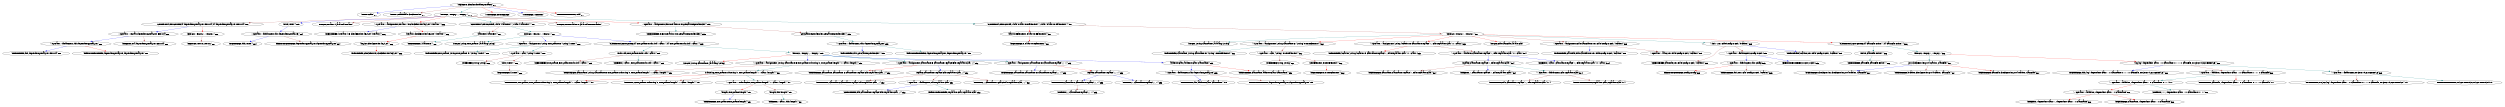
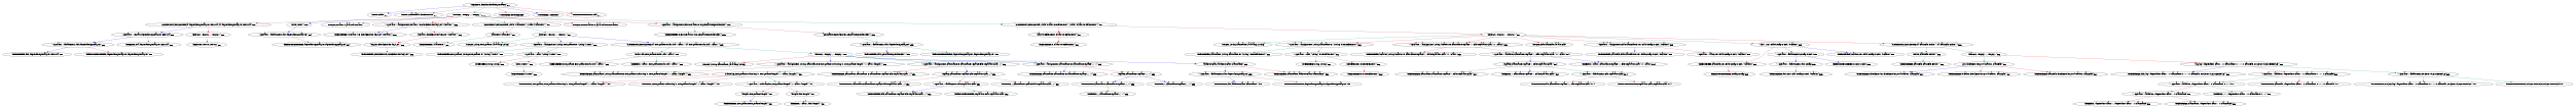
  digraph {
    edge [arrowhead=dot color=brown]
    n1 [label=<(METHOD,checkAndAddDependants)<SUB>877</SUB>>]
    n2 [label=<(PARAM,this)<SUB>877</SUB>>]
    n3 [label=<(PARAM,Hashtable checkEntries)<SUB>877</SUB>>]
    n4 [label=<(BLOCK,&lt;empty&gt;,&lt;empty&gt;)<SUB>878</SUB>>]
    n5 [label=<(MODIFIER,PROTECTED)>]
    n6 [label=<(MODIFIER,VIRTUAL)>]
    n7 [label=<(METHOD_RETURN,void)<SUB>877</SUB>>]
    n8 [label=<(CONTROL_STRUCTURE,if (dependencyAnalyzer == null),if (dependencyAnalyzer == null))<SUB>880</SUB>>]
    n9 [label=<(reset,reset())<SUB>885</SUB>>]
    n10 [label=<(LOCAL,Iterator i: java.util.Iterator)>]
    n11 [label=<(&lt;operator&gt;.assignment,Iterator i = checkEntries.keySet().iterator())<SUB>886</SUB>>]
    n12 [label=<(CONTROL_STRUCTURE,while (i.hasNext()),while (i.hasNext()))<SUB>887</SUB>>]
    n13 [label=<(LOCAL,Enumeration e: java.util.Enumeration)>]
    n14 [label=<(&lt;operator&gt;.assignment,Enumeration e = getClassDependencies())<SUB>899</SUB>>]
    n15 [label=<(CONTROL_STRUCTURE,while (e.hasMoreElements()),while (e.hasMoreElements()))<SUB>901</SUB>>]
    n16 [label=<(&lt;operator&gt;.equals,dependencyAnalyzer == null)<SUB>880</SUB>>]
    n17 [label=<(BLOCK,&lt;empty&gt;,&lt;empty&gt;)<SUB>880</SUB>>]
    n18 [label=<(&lt;operator&gt;.fieldAccess,this.dependencyAnalyzer)<SUB>884</SUB>>]
    n19 [label=<(IDENTIFIER,i,Iterator i = checkEntries.keySet().iterator())<SUB>886</SUB>>]
    n20 [label=<(iterator,checkEntries.keySet().iterator())<SUB>886</SUB>>]
    n21 [label=<(hasNext,i.hasNext())<SUB>887</SUB>>]
    n22 [label=<(BLOCK,&lt;empty&gt;,&lt;empty&gt;)<SUB>887</SUB>>]
    n23 [label=<(IDENTIFIER,e,Enumeration e = getClassDependencies())<SUB>899</SUB>>]
    n24 [label=<(getClassDependencies,getClassDependencies())<SUB>899</SUB>>]
    n25 [label=<(hasMoreElements,e.hasMoreElements())<SUB>901</SUB>>]
    n26 [label=<(BLOCK,&lt;empty&gt;,&lt;empty&gt;)<SUB>901</SUB>>]
    n27 [label=<(&lt;operator&gt;.fieldAccess,this.dependencyAnalyzer)<SUB>880</SUB>>]
    n28 [label=<(LITERAL,null,dependencyAnalyzer == null)<SUB>880</SUB>>]
    n29 [label=<(RETURN,return;,return;)<SUB>881</SUB>>]
    n30 [label=<(IDENTIFIER,this,dependencyAnalyzer == null)<SUB>880</SUB>>]
    n31 [label=<(FIELD_IDENTIFIER,dependencyAnalyzer,dependencyAnalyzer)<SUB>880</SUB>>]
-   n32 [label=<(IDENTIFIER,this,reset())<SUB>884</SUB>>]
    n33 [label=<(FIELD_IDENTIFIER,dependencyAnalyzer,dependencyAnalyzer)<SUB>884</SUB>>]
    n34 [label=<(keySet,checkEntries.keySet())<SUB>886</SUB>>]
    n35 [label=<(IDENTIFIER,checkEntries,checkEntries.keySet())<SUB>886</SUB>>]
    n36 [label=<(IDENTIFIER,i,i.hasNext())<SUB>887</SUB>>]
    n37 [label=<(LOCAL,String entryName: java.lang.String)>]
    n38 [label=<(&lt;operator&gt;.assignment,String entryName = (String) i.next())<SUB>888</SUB>>]
    n39 [label=<(CONTROL_STRUCTURE,if (entryName.endsWith(&quot;.class&quot;)),if (entryName.endsWith(&quot;.class&quot;)))<SUB>889</SUB>>]
    n40 [label=<(IDENTIFIER,entryName,String entryName = (String) i.next())<SUB>888</SUB>>]
    n41 [label=<(&lt;operator&gt;.cast,(String) i.next())<SUB>888</SUB>>]
    n42 [label=<(endsWith,entryName.endsWith(&quot;.class&quot;))<SUB>889</SUB>>]
    n43 [label=<(BLOCK,&lt;empty&gt;,&lt;empty&gt;)<SUB>889</SUB>>]
    n44 [label=<(TYPE_REF,String,String)<SUB>888</SUB>>]
    n45 [label=<(next,i.next())<SUB>888</SUB>>]
    n46 [label=<(IDENTIFIER,i,i.next())<SUB>888</SUB>>]
    n47 [label=<(IDENTIFIER,entryName,entryName.endsWith(&quot;.class&quot;))<SUB>889</SUB>>]
    n48 [label=<(LITERAL,&quot;.class&quot;,entryName.endsWith(&quot;.class&quot;))<SUB>889</SUB>>]
    n49 [label=<(LOCAL,String className: java.lang.String)>]
    n50 [label=<(&lt;operator&gt;.assignment,String className = entryName.substring(0, entryName.length() - &quot;.class&quot;.length()))<SUB>890</SUB>>]
    n51 [label=<(&lt;operator&gt;.assignment,className = className.replace(File.separatorChar, '/'))<SUB>892</SUB>>]
    n52 [label=<(&lt;operator&gt;.assignment,className = className.replace('/', '.'))<SUB>893</SUB>>]
    n53 [label=<(addRootClass,addRootClass(className))<SUB>895</SUB>>]
    n54 [label=<(IDENTIFIER,className,String className = entryName.substring(0, entryName.length() - &quot;.class&quot;.length()))<SUB>890</SUB>>]
    n55 [label=<(substring,entryName.substring(0, entryName.length() - &quot;.class&quot;.length()))<SUB>890</SUB>>]
    n56 [label=<(IDENTIFIER,className,className = className.replace(File.separatorChar, '/'))<SUB>892</SUB>>]
    n57 [label=<(replace,className.replace(File.separatorChar, '/'))<SUB>892</SUB>>]
    n58 [label=<(IDENTIFIER,className,className = className.replace('/', '.'))<SUB>893</SUB>>]
    n59 [label=<(replace,className.replace('/', '.'))<SUB>893</SUB>>]
    n60 [label=<(&lt;operator&gt;.fieldAccess,this.dependencyAnalyzer)<SUB>895</SUB>>]
    n61 [label=<(IDENTIFIER,className,addRootClass(className))<SUB>895</SUB>>]
    n62 [label=<(IDENTIFIER,entryName,entryName.substring(0, entryName.length() - &quot;.class&quot;.length()))<SUB>890</SUB>>]
    n63 [label=<(LITERAL,0,entryName.substring(0, entryName.length() - &quot;.class&quot;.length()))<SUB>890</SUB>>]
    n64 [label=<(&lt;operator&gt;.subtraction,entryName.length() - &quot;.class&quot;.length())<SUB>891</SUB>>]
    n65 [label=<(length,entryName.length())<SUB>891</SUB>>]
    n66 [label=<(length,this.length())<SUB>891</SUB>>]
    n67 [label=<(IDENTIFIER,entryName,entryName.length())<SUB>891</SUB>>]
    n68 [label=<(LITERAL,&quot;.class&quot;,this.length())<SUB>891</SUB>>]
    n69 [label=<(IDENTIFIER,className,className.replace(File.separatorChar, '/'))<SUB>892</SUB>>]
    n70 [label=<(&lt;operator&gt;.fieldAccess,File.separatorChar)<SUB>892</SUB>>]
    n71 [label=<(LITERAL,'/',className.replace(File.separatorChar, '/'))<SUB>892</SUB>>]
    n72 [label=<(IDENTIFIER,File,className.replace(File.separatorChar, '/'))<SUB>892</SUB>>]
    n73 [label=<(FIELD_IDENTIFIER,separatorChar,separatorChar)<SUB>892</SUB>>]
    n74 [label=<(IDENTIFIER,className,className.replace('/', '.'))<SUB>893</SUB>>]
    n75 [label=<(LITERAL,'.',className.replace('/', '.'))<SUB>893</SUB>>]
    n76 [label=<(LITERAL,'/',className.replace('/', '.'))<SUB>893</SUB>>]
    n77 [label=<(IDENTIFIER,this,addRootClass(className))<SUB>895</SUB>>]
    n78 [label=<(FIELD_IDENTIFIER,dependencyAnalyzer,dependencyAnalyzer)<SUB>895</SUB>>]
    n79 [label=<(&lt;operator&gt;.fieldAccess,this.dependencyAnalyzer)<SUB>899</SUB>>]
    n80 [label=<(IDENTIFIER,this,getClassDependencies())<SUB>899</SUB>>]
    n81 [label=<(FIELD_IDENTIFIER,dependencyAnalyzer,dependencyAnalyzer)<SUB>899</SUB>>]
    n82 [label=<(IDENTIFIER,e,e.hasMoreElements())<SUB>901</SUB>>]
    n83 [label=<(LOCAL,String classname: java.lang.String)>]
    n84 [label=<(&lt;operator&gt;.assignment,String classname = (String) e.nextElement())<SUB>902</SUB>>]
    n85 [label=<(&lt;operator&gt;.assignment,String location = classname.replace('.', File.separatorChar) + &quot;.class&quot;)<SUB>903</SUB>>]
    n86 [label=<(LOCAL,File classFile: java.io.File)>]
    n87 [label=<(&lt;operator&gt;.assignment,File classFile = new File(config.srcDir, location))<SUB>905</SUB>>]
    n88 [label=<(&lt;init&gt;,new File(config.srcDir, location))<SUB>905</SUB>>]
    n89 [label=<(CONTROL_STRUCTURE,if (classFile.exists()),if (classFile.exists()))<SUB>906</SUB>>]
    n90 [label=<(IDENTIFIER,classname,String classname = (String) e.nextElement())<SUB>902</SUB>>]
    n91 [label=<(&lt;operator&gt;.cast,(String) e.nextElement())<SUB>902</SUB>>]
    n92 [label=<(IDENTIFIER,location,String location = classname.replace('.', File.separatorChar) + &quot;.class&quot;)<SUB>903</SUB>>]
    n93 [label=<(&lt;operator&gt;.addition,classname.replace('.', File.separatorChar) + &quot;.class&quot;)<SUB>904</SUB>>]
    n94 [label=<(IDENTIFIER,classFile,File classFile = new File(config.srcDir, location))<SUB>905</SUB>>]
    n95 [label=<(&lt;operator&gt;.alloc,new File(config.srcDir, location))<SUB>905</SUB>>]
    n96 [label=<(IDENTIFIER,classFile,new File(config.srcDir, location))<SUB>905</SUB>>]
    n97 [label=<(&lt;operator&gt;.fieldAccess,config.srcDir)<SUB>905</SUB>>]
    n98 [label=<(IDENTIFIER,location,new File(config.srcDir, location))<SUB>905</SUB>>]
    n99 [label=<(exists,classFile.exists())<SUB>906</SUB>>]
    n100 [label=<(BLOCK,&lt;empty&gt;,&lt;empty&gt;)<SUB>906</SUB>>]
    n101 [label=<(TYPE_REF,String,String)<SUB>902</SUB>>]
    n102 [label=<(nextElement,e.nextElement())<SUB>902</SUB>>]
    n103 [label=<(IDENTIFIER,e,e.nextElement())<SUB>902</SUB>>]
    n104 [label=<(replace,classname.replace('.', File.separatorChar))<SUB>904</SUB>>]
    n105 [label=<(LITERAL,&quot;.class&quot;,classname.replace('.', File.separatorChar) + &quot;.class&quot;)<SUB>904</SUB>>]
    n106 [label=<(IDENTIFIER,classname,classname.replace('.', File.separatorChar))<SUB>904</SUB>>]
    n107 [label=<(LITERAL,'.',classname.replace('.', File.separatorChar))<SUB>904</SUB>>]
    n108 [label=<(&lt;operator&gt;.fieldAccess,File.separatorChar)<SUB>904</SUB>>]
    n109 [label=<(IDENTIFIER,File,classname.replace('.', File.separatorChar))<SUB>904</SUB>>]
    n110 [label=<(FIELD_IDENTIFIER,separatorChar,separatorChar)<SUB>904</SUB>>]
    n111 [label=<(&lt;operator&gt;.fieldAccess,this.config)<SUB>905</SUB>>]
    n112 [label=<(FIELD_IDENTIFIER,srcDir,srcDir)<SUB>905</SUB>>]
    n113 [label=<(IDENTIFIER,this,new File(config.srcDir, location))<SUB>905</SUB>>]
    n114 [label=<(FIELD_IDENTIFIER,config,config)<SUB>905</SUB>>]
    n115 [label=<(IDENTIFIER,classFile,classFile.exists())<SUB>906</SUB>>]
    n116 [label=<(put,checkEntries.put(location, classFile))<SUB>907</SUB>>]
    n117 [label=<(log,log(&quot;dependent class: &quot; + classname + &quot; - &quot; + classFile, Project.MSG_VERBOSE))<SUB>908</SUB>>]
    n118 [label=<(IDENTIFIER,checkEntries,checkEntries.put(location, classFile))<SUB>907</SUB>>]
    n119 [label=<(IDENTIFIER,location,checkEntries.put(location, classFile))<SUB>907</SUB>>]
    n120 [label=<(IDENTIFIER,classFile,checkEntries.put(location, classFile))<SUB>907</SUB>>]
    n121 [label=<(IDENTIFIER,this,log(&quot;dependent class: &quot; + classname + &quot; - &quot; + classFile, Project.MSG_VERBOSE))<SUB>908</SUB>>]
    n122 [label=<(&lt;operator&gt;.addition,&quot;dependent class: &quot; + classname + &quot; - &quot; + classFile)<SUB>908</SUB>>]
    n123 [label=<(&lt;operator&gt;.fieldAccess,Project.MSG_VERBOSE)<SUB>909</SUB>>]
    n124 [label=<(&lt;operator&gt;.addition,&quot;dependent class: &quot; + classname + &quot; - &quot;)<SUB>908</SUB>>]
    n125 [label=<(IDENTIFIER,classFile,&quot;dependent class: &quot; + classname + &quot; - &quot; + classFile)<SUB>908</SUB>>]
    n126 [label=<(IDENTIFIER,Project,log(&quot;dependent class: &quot; + classname + &quot; - &quot; + classFile, Project.MSG_VERBOSE))<SUB>909</SUB>>]
    n127 [label=<(FIELD_IDENTIFIER,MSG_VERBOSE,MSG_VERBOSE)<SUB>909</SUB>>]
    n128 [label=<(&lt;operator&gt;.addition,&quot;dependent class: &quot; + classname)<SUB>908</SUB>>]
    n129 [label=<(LITERAL,&quot; - &quot;,&quot;dependent class: &quot; + classname + &quot; - &quot;)<SUB>908</SUB>>]
    n130 [label=<(LITERAL,&quot;dependent class: &quot;,&quot;dependent class: &quot; + classname)<SUB>908</SUB>>]
    n131 [label=<(IDENTIFIER,classname,&quot;dependent class: &quot; + classname)<SUB>908</SUB>>]
    n1 -> n2 [color=blue]
    n1 -> n3 [arrowhead=vee]
    n1 -> n4 [arrowhead=normal color=teal]
    n1 -> n5 [arrowhead=normal color=red]
    n1 -> n6 [arrowhead=normal color=blue]
    n1 -> n7 [color=red]
    n4 -> n8
    n4 -> n9 [color=blue]
    n4 -> n10 [arrowhead=vee]
    n4 -> n11 [color=red]
    n4 -> n12 [arrowhead=normal color=teal]
    n4 -> n13 [arrowhead=vee]
    n4 -> n14 [arrowhead=vee color=red]
    n4 -> n15 [color=teal]
    n8 -> n16 [color=blue]
    n8 -> n17 [color=red]
    n9 -> n18 [arrowhead=normal color=blue]
    n11 -> n19 [arrowhead=normal color=blue]
    n11 -> n20 [color=red]
    n12 -> n21
    n12 -> n22 [arrowhead=vee color=teal]
    n14 -> n23 [arrowhead=vee color=teal]
    n14 -> n24
    n15 -> n25 [color=red]
    n15 -> n26 [arrowhead=vee]
    n16 -> n27 [arrowhead=vee color=blue]
    n16 -> n28 [arrowhead=vee]
    n17 -> n29
-   n18 -> n32 [color=blue]
    n18 -> n33
    n20 -> n34 [color=red]
    n21 -> n36 [arrowhead=normal color=teal]
    n22 -> n37 [color=teal]
    n22 -> n38 [arrowhead=normal color=blue]
    n22 -> n39 [color=blue]
    n24 -> n79 [arrowhead=normal color=teal]
    n25 -> n82 [arrowhead=normal color=red]
    n26 -> n83 [arrowhead=vee color=teal]
    n26 -> n84 [arrowhead=normal color=red]
    n26 -> n85 [color=red]
    n26 -> n86 [arrowhead=normal color=red]
    n26 -> n87
    n26 -> n88 [arrowhead=vee color=teal]
    n26 -> n89 [arrowhead=normal color=red]
    n27 -> n30 [arrowhead=normal color=blue]
    n27 -> n31 [arrowhead=vee color=red]
    n34 -> n35 [color=red]
    n38 -> n40 [arrowhead=normal color=teal]
    n38 -> n41 [arrowhead=normal color=teal]
    n39 -> n42 [arrowhead=normal color=teal]
    n39 -> n43 [color=teal]
    n41 -> n44
    n41 -> n45
    n42 -> n47 [arrowhead=normal]
    n42 -> n48 [arrowhead=vee color=teal]
    n43 -> n49 [arrowhead=vee color=red]
    n43 -> n50 [arrowhead=normal color=blue]
    n43 -> n51 [arrowhead=normal color=teal]
    n43 -> n52 [arrowhead=vee color=teal]
    n43 -> n53 [arrowhead=normal color=blue]
    n45 -> n46
    n50 -> n54
    n50 -> n55 [arrowhead=vee color=teal]
    n51 -> n56 [arrowhead=vee color=red]
    n51 -> n57 [color=blue]
    n52 -> n58 [color=blue]
    n52 -> n59 [arrowhead=vee color=red]
    n53 -> n60 [arrowhead=normal color=blue]
    n53 -> n61 [color=red]
    n55 -> n62 [arrowhead=normal color=red]
    n55 -> n63 [arrowhead=normal]
    n55 -> n64 [arrowhead=vee color=teal]
    n57 -> n69
    n57 -> n70 [arrowhead=normal]
    n57 -> n71 [arrowhead=normal]
    n59 -> n74 [color=blue]
    n59 -> n75 [arrowhead=vee color=blue]
    n60 -> n77 [color=blue]
    n60 -> n78 [arrowhead=normal]
    n64 -> n65 [arrowhead=vee color=red]
    n64 -> n66
    n65 -> n67 [arrowhead=vee color=blue]
    n66 -> n68 [color=teal]
    n70 -> n72 [arrowhead=vee color=blue]
    n70 -> n73 [arrowhead=vee color=teal]
    n74 -> n76
    n79 -> n80 [arrowhead=vee color=blue]
    n79 -> n81 [arrowhead=vee color=teal]
    n84 -> n90 [arrowhead=normal color=teal]
    n84 -> n91 [arrowhead=normal]
    n85 -> n92 [color=red]
    n85 -> n93 [arrowhead=vee]
    n87 -> n94 [arrowhead=normal color=blue]
    n87 -> n95 [arrowhead=normal]
    n88 -> n96 [arrowhead=normal]
    n88 -> n97
    n88 -> n98 [arrowhead=vee color=blue]
    n89 -> n99 [color=teal]
    n89 -> n100 [arrowhead=normal color=teal]
    n91 -> n101
    n91 -> n102 [arrowhead=vee]
    n93 -> n104 [arrowhead=vee color=blue]
    n93 -> n105 [color=blue]
    n97 -> n111 [arrowhead=vee color=blue]
    n97 -> n112 [arrowhead=normal color=blue]
    n99 -> n115 [arrowhead=vee color=teal]
    n100 -> n116 [arrowhead=vee color=teal]
    n100 -> n117 [arrowhead=vee color=red]
    n102 -> n103 [arrowhead=normal color=red]
    n104 -> n106 [arrowhead=vee]
    n104 -> n107 [arrowhead=vee color=blue]
    n104 -> n108 [color=teal]
    n108 -> n109
    n108 -> n110
    n111 -> n113 [arrowhead=vee]
-   n111 -> n114 [arrowhead=normal color=red]
+   n96 -> n114 [arrowhead=normal color=red]
    n116 -> n118 [color=blue]
    n116 -> n119 [arrowhead=vee]
    n116 -> n120 [color=red]
    n117 -> n121 [arrowhead=normal color=blue]
    n117 -> n122 [arrowhead=normal]
    n117 -> n123 [color=teal]
    n122 -> n124 [arrowhead=normal color=teal]
    n122 -> n125 [arrowhead=normal color=red]
    n123 -> n126 [arrowhead=vee]
    n123 -> n127 [arrowhead=normal color=teal]
    n124 -> n128 [arrowhead=normal color=red]
    n124 -> n129 [color=teal]
    n128 -> n130 [arrowhead=vee color=red]
    n128 -> n131 [color=red]
  }
